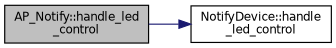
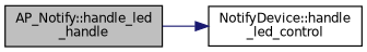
  digraph {
    rankdir=LR
    node [color=black fontname=Helvetica fontsize=10 shape=record style=filled]
-   n1 [fillcolor=grey75 fontcolor=black height=0.2 label="AP_Notify::handle_led\l_control" width=0.4]
+   n1 [fillcolor=grey75 fontcolor=black height=0.2 label="AP_Notify::handle_led\l_handle" width=0.4]
    n2 [fillcolor=white height=0.2 label="NotifyDevice::handle\l_led_control" width=0.4]
    n1 -> n2 [color=midnightblue fontname=Helvetica fontsize=10 labelfontname=Helvetica labelfontsize=10 style=solid]
  }
